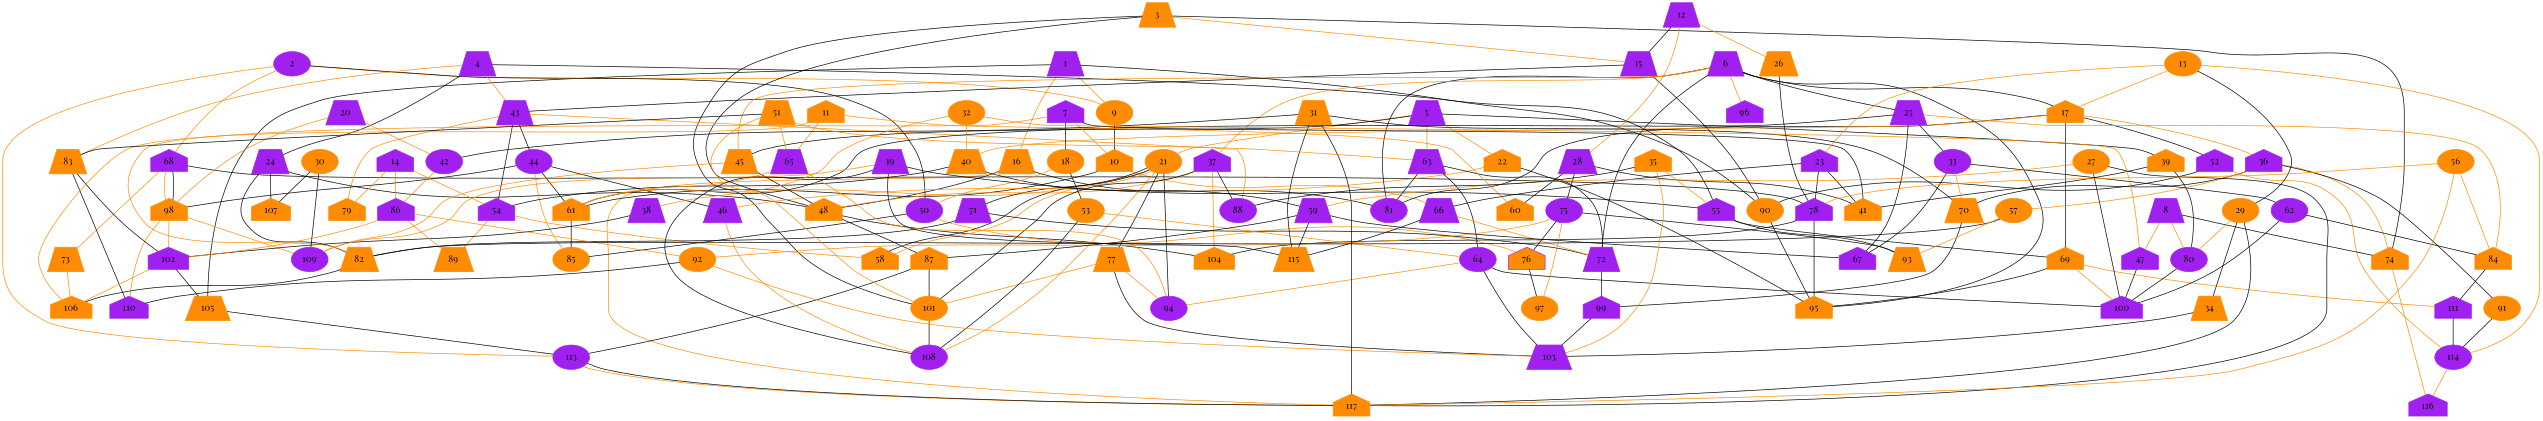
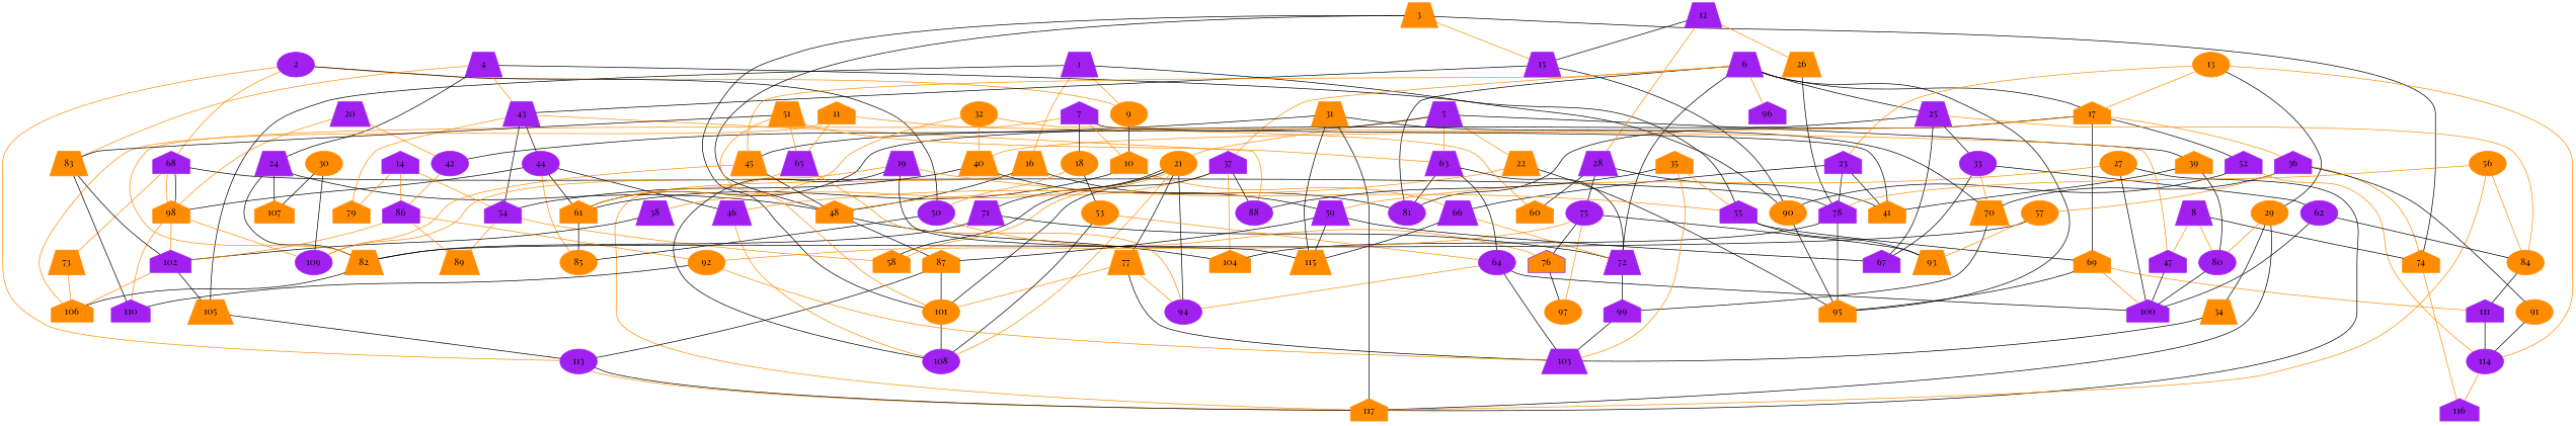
  graph {
    fontname="Playfair Display"
    node [color=purple fontname="Playfair Display" shape=house style=filled]
    edge [color=black fontname="Playfair Display"]
    1 [shape=trapezium]
    9 [color=darkorange shape=ellipse]
    16 [color=darkorange shape=trapezium]
    90 [color=darkorange shape=ellipse]
    105 [color=darkorange shape=trapezium]
    10 [color=darkorange]
    48 [color=darkorange]
    81 [shape=ellipse]
    117 [color=darkorange]
    95 [color=darkorange]
    113 [shape=ellipse]
    2 [shape=ellipse]
    50 [shape=ellipse]
    68
    85 [color=darkorange shape=ellipse]
    76 [fillcolor=darkorange]
    98 [color=darkorange]
    78
    73 [color=darkorange shape=trapezium]
    3 [color=darkorange shape=trapezium]
    15 [shape=trapezium]
    74 [color=darkorange]
    101 [color=darkorange shape=ellipse]
    43 [shape=trapezium]
    104 [color=darkorange]
    87 [color=darkorange]
    116
    108 [shape=ellipse]
    4 [shape=trapezium]
    24 [shape=trapezium]
    55
    83 [color=darkorange shape=trapezium]
    82 [color=darkorange shape=trapezium]
    107 [color=darkorange]
    54
    79 [color=darkorange]
    88 [shape=ellipse]
    44 [shape=ellipse]
    69 [color=darkorange]
    93 [color=darkorange shape=trapezium]
    102
    110
    5 [shape=trapezium]
    21 [color=darkorange shape=ellipse]
-   22 [color=darkorange]
+   22 [color=darkorange shape=trapezium]
    39 [color=darkorange]
    45 [color=darkorange shape=trapezium]
    63 [shape=trapezium]
    38 [shape=trapezium]
    58 [color=darkorange]
    71 [shape=trapezium]
    77 [color=darkorange shape=trapezium]
    94 [shape=ellipse]
    46 [shape=trapezium]
    41 [color=darkorange]
    80 [shape=ellipse]
    109 [shape=ellipse]
    72 [shape=trapezium]
    64 [shape=ellipse]
    6 [shape=trapezium]
    17 [color=darkorange]
    25 [shape=trapezium]
    37
    96
    36
    40 [color=darkorange shape=trapezium]
    52
    61 [color=darkorange]
    33 [shape=ellipse]
    67
-   84 [color=darkorange]
+   84 [color=darkorange shape=ellipse]
    99
    7
    18 [color=darkorange shape=ellipse]
    66 [shape=trapezium]
    53 [color=darkorange shape=ellipse]
    106 [color=darkorange]
    8 [shape=trapezium]
    47
    100
    115 [color=darkorange shape=trapezium]
    11 [color=darkorange]
    60 [color=darkorange]
    65 [shape=trapezium]
    12 [shape=trapezium]
    26 [color=darkorange shape=trapezium]
    28 [shape=trapezium]
    75 [shape=ellipse]
    13 [color=darkorange shape=ellipse]
    23
    29 [color=darkorange shape=ellipse]
    114 [shape=ellipse]
    34 [color=darkorange shape=trapezium]
    14
    86
    89 [color=darkorange shape=trapezium]
    92 [color=darkorange shape=ellipse]
    70 [color=darkorange shape=trapezium]
    57 [color=darkorange shape=ellipse]
    91 [color=darkorange shape=ellipse]
    59 [shape=trapezium]
    111
    19 [shape=trapezium]
    20 [shape=trapezium]
    42 [shape=ellipse]
    103 [shape=trapezium]
    30 [color=darkorange shape=ellipse]
    62 [shape=ellipse]
    27 [color=darkorange shape=ellipse]
    97 [color=darkorange shape=ellipse]
    31 [color=darkorange shape=trapezium]
    32 [color=darkorange shape=ellipse]
    35 [color=darkorange]
    51 [color=darkorange shape=trapezium]
    56 [color=darkorange shape=ellipse]
    1 -- 9 [color=darkorange]
    1 -- 16 [color=darkorange]
    1 -- 90
    1 -- 105
    9 -- 10
    16 -- 48
    16 -- 81
    16 -- 117 [color=darkorange]
    90 -- 95
    105 -- 113
    10 -- 61
    10 -- 66 [color=darkorange]
    48 -- 104
    48 -- 87
    113 -- 117 [color=darkorange]
    113 -- 117
    2 -- 9 [color=darkorange]
    2 -- 113 [color=darkorange]
    2 -- 50
    2 -- 68 [color=darkorange]
    50 -- 85
    50 -- 76 [color=darkorange]
    68 -- 98 [color=darkorange]
    68 -- 98
    68 -- 78
    68 -- 73 [color=darkorange]
    76 -- 97
    98 -- 102 [color=darkorange]
    98 -- 110 [color=darkorange]
    98 -- 109 [color=darkorange]
    78 -- 95
    78 -- 104
    73 -- 106 [color=darkorange]
    3 -- 48
    3 -- 15 [color=darkorange]
    3 -- 74
    3 -- 101
    15 -- 90
    15 -- 43
    74 -- 116 [color=darkorange]
    101 -- 108
    43 -- 54
    43 -- 79 [color=darkorange]
    43 -- 88 [color=darkorange]
    43 -- 44
    87 -- 113
    87 -- 101
    4 -- 43 [color=darkorange]
    4 -- 24
    4 -- 55
    4 -- 83 [color=darkorange]
    24 -- 48
    24 -- 82
    24 -- 107
    55 -- 69
    55 -- 93
    83 -- 102
    83 -- 110
    82 -- 106
    54 -- 58 [color=darkorange]
    54 -- 89 [color=darkorange]
    44 -- 85 [color=darkorange]
    44 -- 98
    44 -- 46
    44 -- 61
    69 -- 95
    69 -- 100 [color=darkorange]
    69 -- 111 [color=darkorange]
    102 -- 105
    102 -- 106 [color=darkorange]
    5 -- 21 [color=darkorange]
    5 -- 22 [color=darkorange]
    5 -- 39
    5 -- 45
    5 -- 63 [color=darkorange]
    21 -- 108 [color=darkorange]
    21 -- 38 [color=darkorange]
    21 -- 58
    21 -- 58 [color=darkorange]
    21 -- 71
    21 -- 77
    21 -- 94
    22 -- 95
    22 -- 46 [color=darkorange]
    39 -- 41
    39 -- 80
    45 -- 48
    45 -- 109 [color=darkorange]
    63 -- 81
    63 -- 72
    63 -- 64
    38 -- 102
    71 -- 82
    71 -- 72
    77 -- 101 [color=darkorange]
    77 -- 94 [color=darkorange]
    77 -- 103
    46 -- 108 [color=darkorange]
    80 -- 100
    72 -- 99
    64 -- 94 [color=darkorange]
    64 -- 100
    64 -- 103
    6 -- 81
    6 -- 95
    6 -- 45 [color=darkorange]
    6 -- 72
    6 -- 17
    6 -- 25
    6 -- 37 [color=darkorange]
    6 -- 96 [color=darkorange]
    17 -- 81
    17 -- 69
    17 -- 36 [color=darkorange]
    17 -- 40 [color=darkorange]
    17 -- 52
    25 -- 61
    25 -- 33
    25 -- 67
    25 -- 84 [color=darkorange]
    37 -- 48 [color=darkorange]
    37 -- 101
    37 -- 104 [color=darkorange]
    37 -- 88
    36 -- 74 [color=darkorange]
    36 -- 70
    36 -- 57 [color=darkorange]
    36 -- 91
    40 -- 54
    40 -- 59
    52 -- 90
    52 -- 114 [color=darkorange]
    61 -- 85
    33 -- 67
    33 -- 70 [color=darkorange]
    33 -- 62
    84 -- 111
    99 -- 103
    7 -- 10 [color=darkorange]
    7 -- 82 [color=darkorange]
    7 -- 41
    7 -- 18
    18 -- 50 [color=darkorange]
    18 -- 53
    66 -- 72 [color=darkorange]
    66 -- 115
    53 -- 108
    53 -- 64 [color=darkorange]
    8 -- 74
    8 -- 80 [color=darkorange]
    8 -- 47 [color=darkorange]
    47 -- 100
    11 -- 106 [color=darkorange]
    11 -- 60 [color=darkorange]
    11 -- 65 [color=darkorange]
    65 -- 94 [color=darkorange]
    65 -- 61 [color=darkorange]
    12 -- 15
    12 -- 26 [color=darkorange]
    12 -- 28 [color=darkorange]
    26 -- 78
    28 -- 41
    28 -- 60
    28 -- 75
    75 -- 76
    75 -- 93
    75 -- 92 [color=darkorange]
    75 -- 97 [color=darkorange]
    13 -- 17 [color=darkorange]
    13 -- 23 [color=darkorange]
    13 -- 29
    13 -- 114 [color=darkorange]
    23 -- 78
    23 -- 41
    23 -- 66
    29 -- 117
    29 -- 80 [color=darkorange]
    29 -- 34
    114 -- 116 [color=darkorange]
    34 -- 103
    14 -- 54 [color=darkorange]
    14 -- 79 [color=darkorange]
    14 -- 86 [color=darkorange]
    86 -- 102 [color=darkorange]
    86 -- 89 [color=darkorange]
    86 -- 92 [color=darkorange]
    92 -- 110
    92 -- 103 [color=darkorange]
    70 -- 99
    57 -- 82
    57 -- 93 [color=darkorange]
    91 -- 114
    59 -- 87
    59 -- 67
    59 -- 115
    111 -- 114
    19 -- 108
-   19 -- 55
+   19 -- 55 [color=darkorange]
    19 -- 109 [color=darkorange]
    19 -- 115
    20 -- 98 [color=darkorange]
    20 -- 42 [color=darkorange]
    42 -- 86 [color=darkorange]
    30 -- 107
    30 -- 109
    62 -- 84
    62 -- 100
    27 -- 117
    27 -- 100
    27 -- 59 [color=darkorange]
    31 -- 117
    31 -- 115
    31 -- 70
    31 -- 42
    32 -- 40 [color=darkorange]
    32 -- 61 [color=darkorange]
    32 -- 47 [color=darkorange]
    35 -- 55 [color=darkorange]
    35 -- 88
    35 -- 103 [color=darkorange]
    51 -- 101 [color=darkorange]
    51 -- 83
    51 -- 63 [color=darkorange]
    51 -- 65 [color=darkorange]
    56 -- 117 [color=darkorange]
    56 -- 78 [color=darkorange]
    56 -- 84 [color=darkorange]
  }
